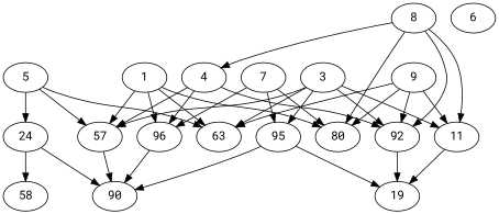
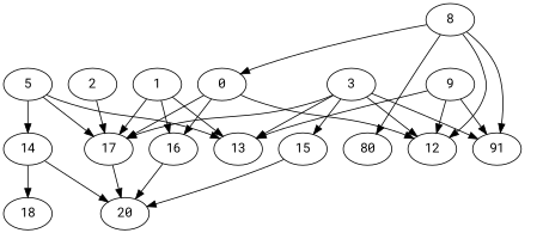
  digraph {
    fontname="Roboto Mono"
    node [alpha=0.05 fontname="Roboto Mono"]
    edge [fontname="Roboto Mono"]
    1 [alpha=0.19 expect_size=5869568]
    n2 [alpha=0.01 expect_size=12114944 label=80]
-   13 [alpha=0.07 expect_size=39559168 label=63]
-   16 [expect_size=17008640 label=96]
-   17 [alpha=0.10 expect_size=30370816 label=57]
-   20 [alpha=0.04 expect_size=38249472 label=90]
+   13 [alpha=0.07 expect_size=39559168]
+   16 [expect_size=17008640]
+   17 [alpha=0.10 expect_size=30370816]
+   20 [alpha=0.04 expect_size=38249472]
+   2 [alpha=0.07 expect_size=32994304]
    3 [alpha=0.08 expect_size=45108224]
-   11 [alpha=0.04 expect_size=26082304]
-   12 [alpha=0.08 expect_size=23390208 label=92]
-   15 [alpha=0.01 expect_size=23561216 label=95]
-   19 [alpha=0.04 expect_size=14446592]
-   4 [expect_size=50201600]
+   11 [alpha=0.04 expect_size=26082304 label=91]
+   12 [alpha=0.08 expect_size=23390208]
+   15 [alpha=0.01 expect_size=23561216]
+   4 [expect_size=50201600 label=0]
    5 [alpha=0.17 expect_size=22670336]
-   14 [expect_size=11148288 label=24]
-   18 [alpha=0.18 expect_size=42629120 label=58]
-   6 [alpha=0.06 expect_size=32474112]
-   7 [expect_size=50960384]
+   14 [expect_size=11148288]
+   18 [alpha=0.18 expect_size=42629120]
    8 [alpha=0.08 expect_size=40154112]
    9 [alpha=0.10 expect_size=14559232]
-   1 -> n2
    1 -> 13
    1 -> 16
    1 -> 17
    16 -> 20
    17 -> 20
+   2 -> 17
    3 -> 13
    3 -> 17
    3 -> 11
    3 -> 12
    3 -> 15
-   11 -> 19
-   12 -> 19
    15 -> 20
-   15 -> 19
    4 -> 16
    4 -> 17
    4 -> 12
    5 -> 13
    5 -> 17
    5 -> 14
    14 -> 20
    14 -> 18
-   7 -> n2
-   7 -> 16
-   7 -> 15
    8 -> n2
    8 -> 11
    8 -> 12
    8 -> 4
-   9 -> n2
    9 -> 13
    9 -> 11
    9 -> 12
  }
